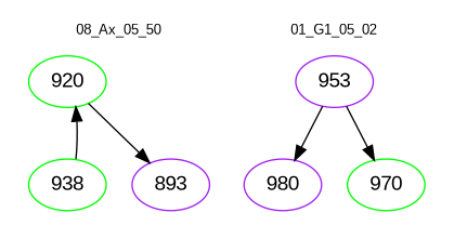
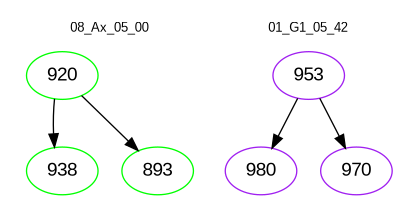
  digraph {
    fontname="Liberation Sans"
    node [color=purple fontname="Liberation Sans"]
    edge [color=black fontname="Liberation Sans"]
    n1 [color=green label=920]
    n2 [color=green label=938]
-   n3 [label=893]
+   n3 [color=green label=893]
    n4 [label=953]
    n5 [label=980]
-   n6 [color=green label=970]
+   n6 [label=970]
    subgraph cluster_1 {
      color=white
      fontsize=10
-     label="08_Ax_05_50"
+     label="08_Ax_05_00"
      n1
      n2
      n3
    }
    subgraph cluster_2 {
      color=white
      fontsize=10
-     label="01_G1_05_02"
+     label="01_G1_05_42"
      n4
      n5
      n6
    }
-   n2 -> n1
+   n1 -> n2
    n1 -> n3
    n4 -> n5
    n4 -> n6
  }
